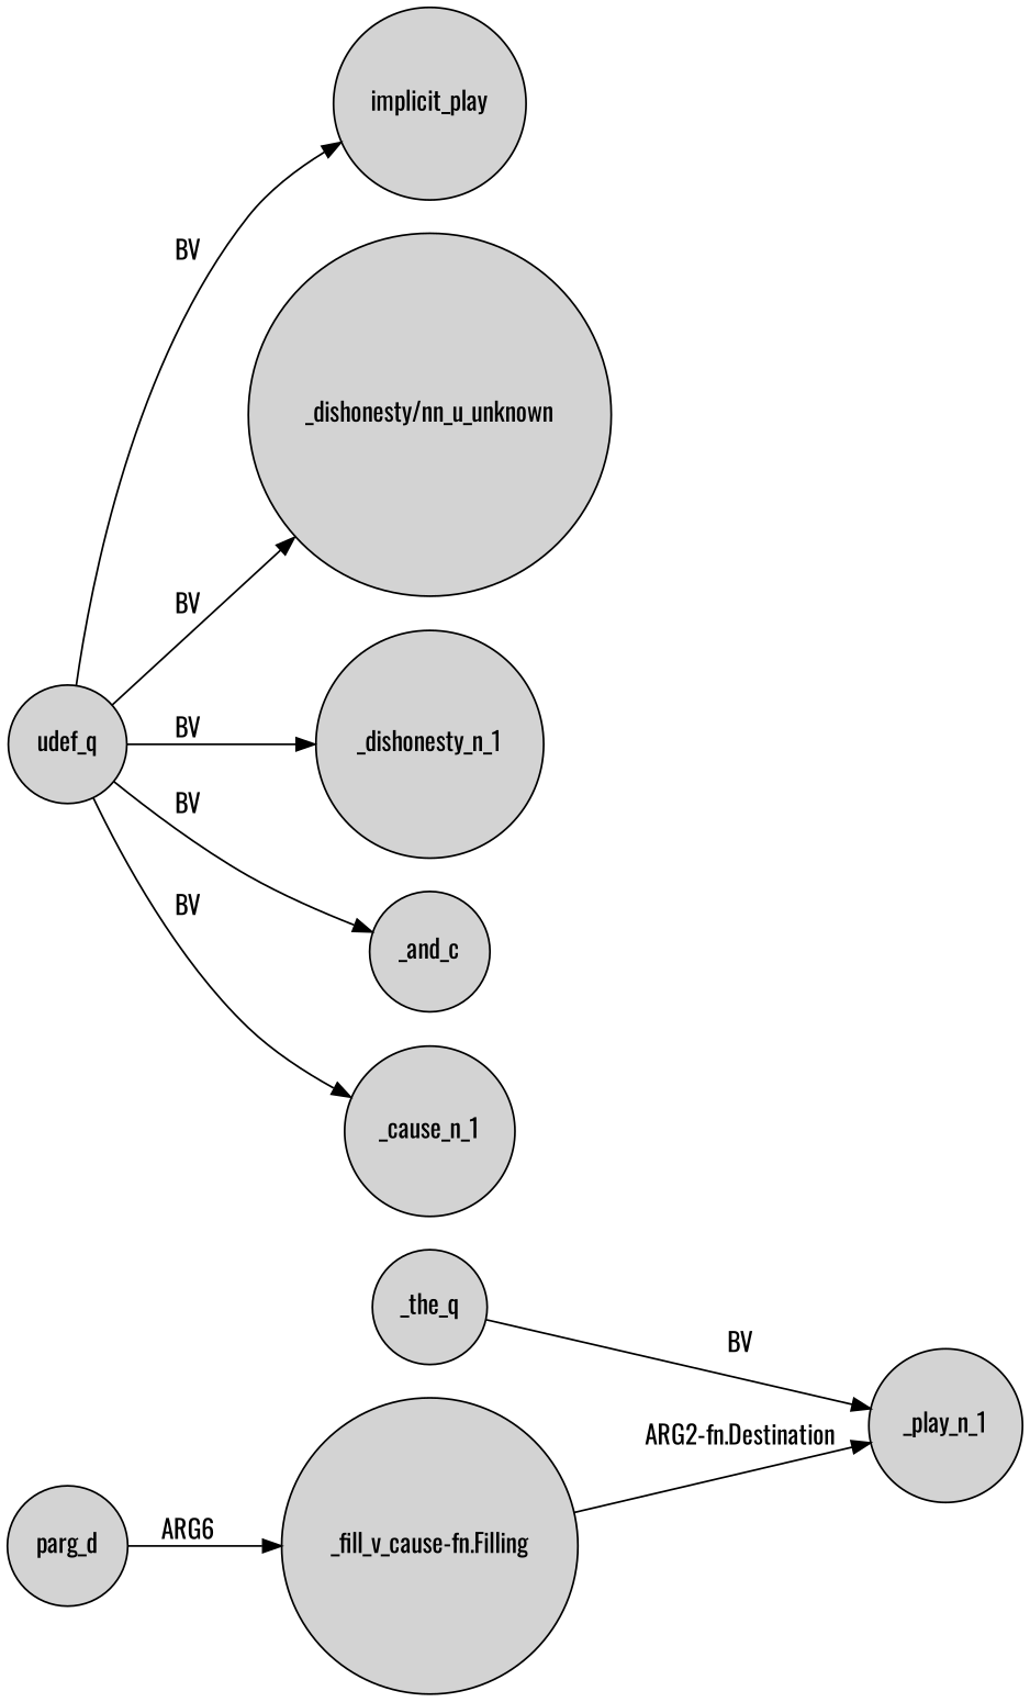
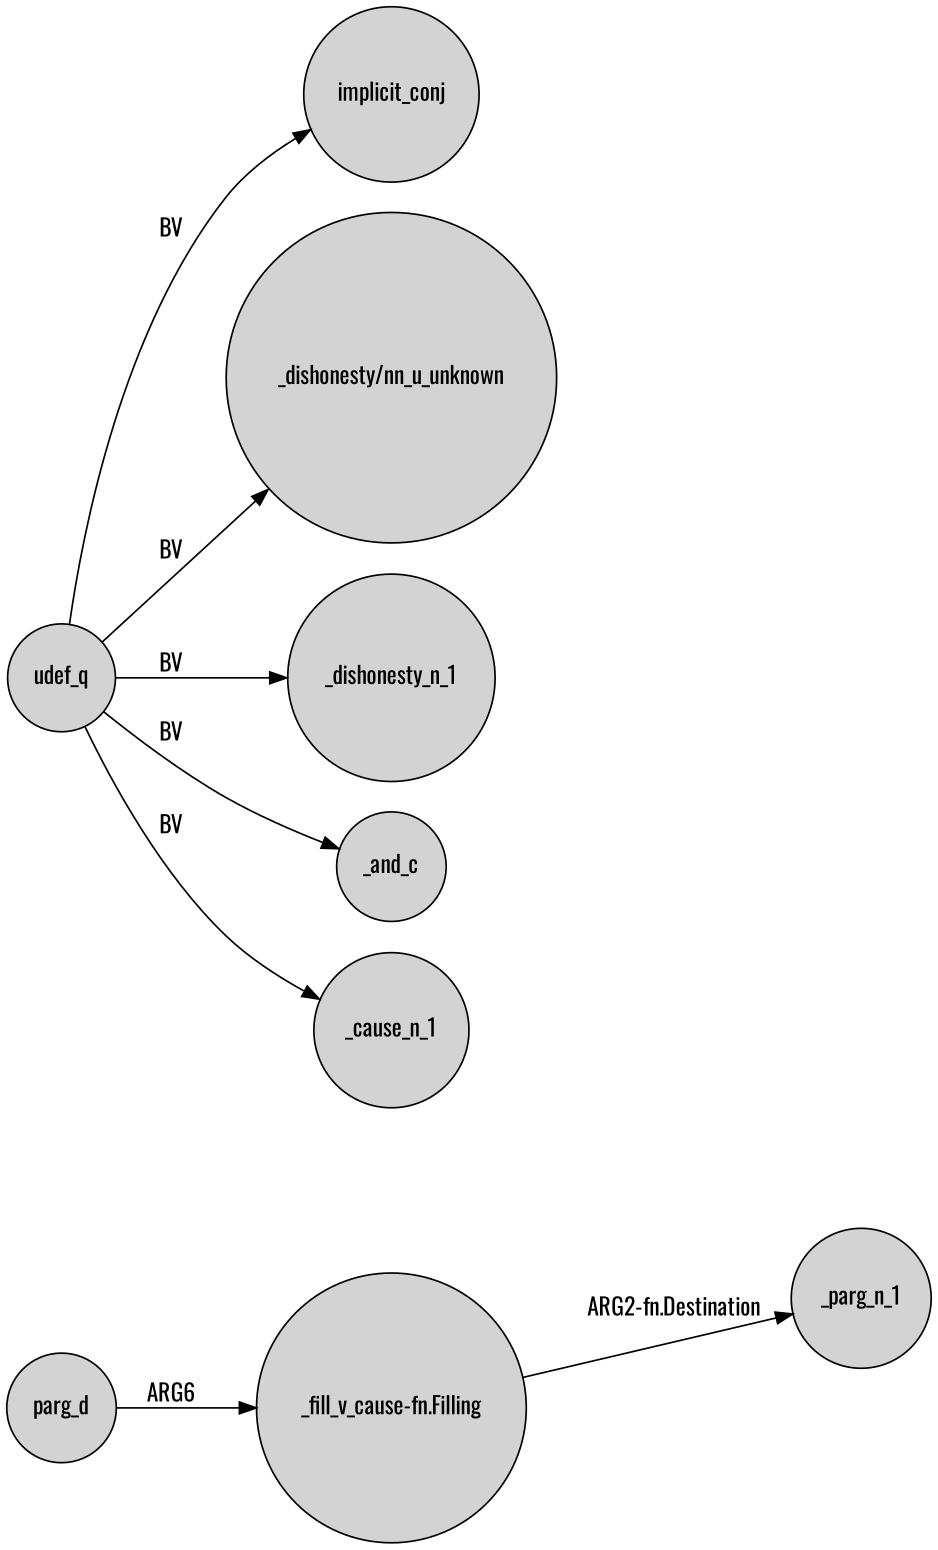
  digraph {
    fontname=Oswald
    rankdir=LR
    node [fontname=Oswald shape=circle style=filled]
    edge [fontname=Oswald]
    "_fill_v_cause-fn.Filling"
-   _play_n_1
+   _play_n_1 [label=_parg_n_1]
    udef_q
-   implicit_conj [label=implicit_play]
+   implicit_conj
    "_dishonesty/nn_u_unknown"
    n6 [label=_dishonesty_n_1]
    _and_c
    n8 [label=_cause_n_1]
    parg_d
-   _the_q
    "_fill_v_cause-fn.Filling" -> _play_n_1 [label="ARG2-fn.Destination"]
    udef_q -> implicit_conj [label=BV]
    udef_q -> "_dishonesty/nn_u_unknown" [label=BV]
    udef_q -> n6 [label=BV]
    udef_q -> _and_c [label=BV]
    udef_q -> n8 [label=BV]
    parg_d -> "_fill_v_cause-fn.Filling" [label=ARG6]
-   _the_q -> _play_n_1 [label=BV]
  }
